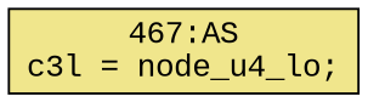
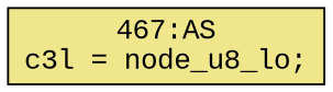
  strict digraph {
    fontname="Liberation Mono"
-   n1 [ast="<pyverilog.vparser.ast.Assign object at 0x7f90abd2bed0>" def_var="['c3l']" fillcolor=khaki label="467:AS\nc3l = node_u4_lo;" statements="[]" style=filled typ=Assign use_var="['node_u4_lo']" shape=box fontname="Liberation Mono"]
+   n1 [ast="<pyverilog.vparser.ast.Assign object at 0x7f90abd2bed0>" def_var="['c3l']" fillcolor=khaki label="467:AS\nc3l = node_u8_lo;" statements="[]" style=filled typ=Assign use_var="['node_u4_lo']" shape=box fontname="Liberation Mono"]
  }
